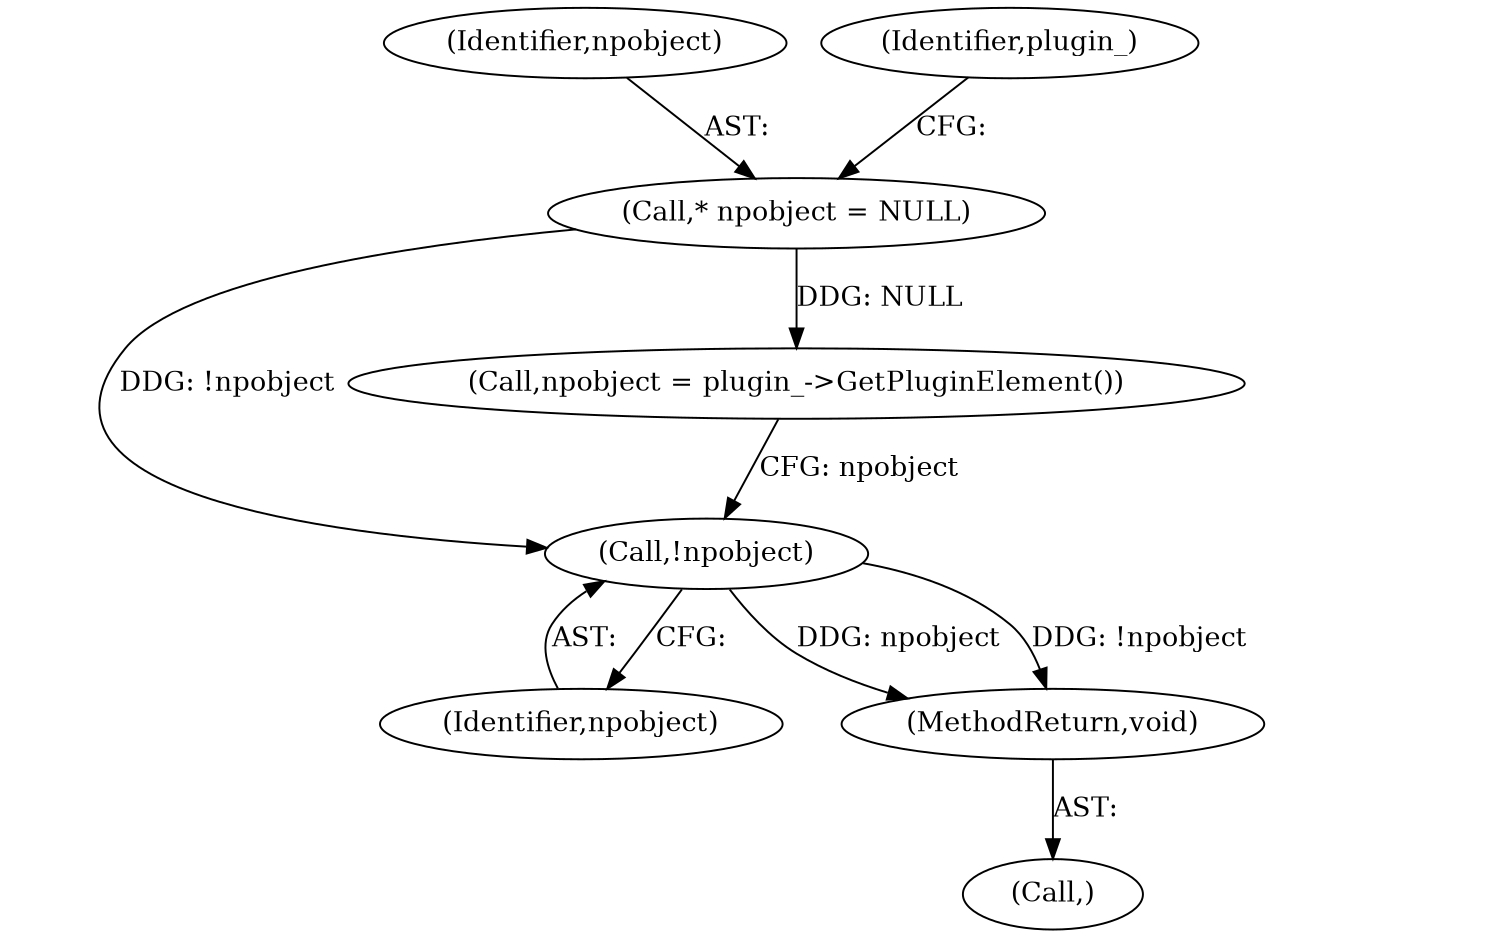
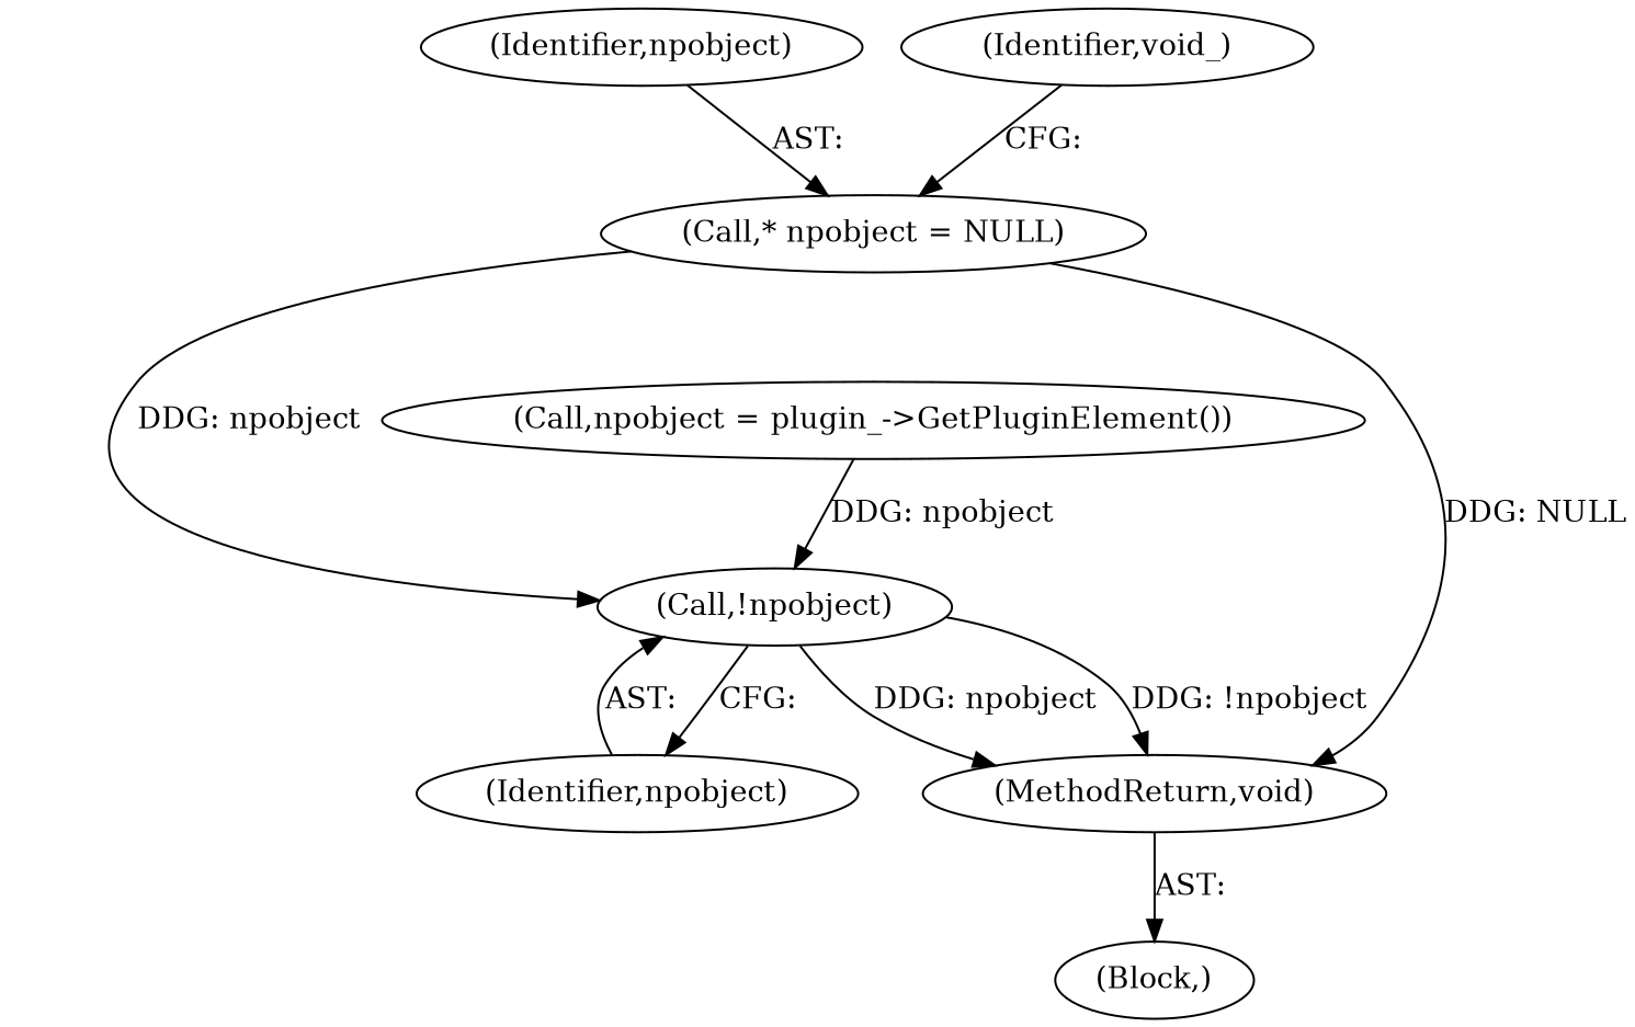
  digraph {
    n1 [label="(Call,* npobject = NULL)"]
    n2 [label="(Call,!npobject)"]
    n3 [label="(MethodReturn,void)"]
    n4 [label="(Identifier,npobject)"]
-   n5 [label="(Call,)"]
+   n5 [label="(Block,)"]
    n6 [label="(Identifier,npobject)"]
-   n7 [label="(Identifier,plugin_)"]
+   n7 [label="(Identifier,void_)"]
    n8 [label="(Call,npobject = plugin_->GetPluginElement())"]
-   n1 -> n2 [label="DDG: !npobject"]
-   n1 -> n8 [label="DDG: NULL"]
+   n1 -> n2 [label="DDG: npobject"]
+   n1 -> n3 [label="DDG: NULL"]
    n2 -> n3 [label="DDG: !npobject"]
    n2 -> n3 [label="DDG: npobject"]
    n2 -> n4 [label="CFG: "]
    n3 -> n5 [label="AST: "]
    n4 -> n2 [label="AST: "]
    n6 -> n1 [label="AST: "]
    n7 -> n1 [label="CFG: "]
-   n8 -> n2 [label="CFG: npobject"]
+   n8 -> n2 [label="DDG: npobject"]
  }
